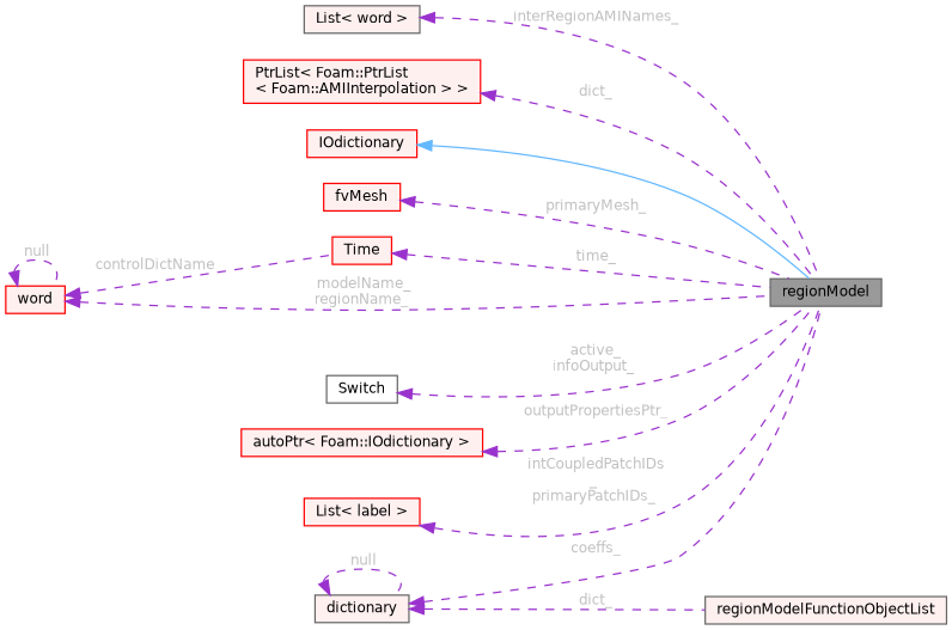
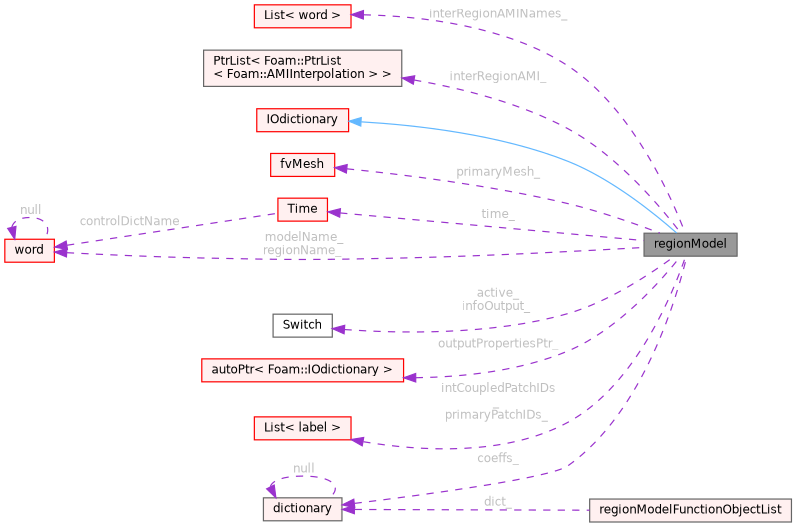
  digraph {
    rankdir=LR
    node [color=red fillcolor="#FFF0F0" fontname=Helvetica fontsize=10 shape=box style=filled]
    edge [color=darkorchid3 dir=back fontname=Helvetica fontsize=10 labelfontname=Helvetica labelfontsize=10 style=dashed fontcolor=grey]
    n1 [color=gray40 fillcolor=grey60 fontcolor=black height=0.2 label=regionModel width=0.4]
    n2 [height=0.2 label=IOdictionary width=0.4]
    n3 [height=0.2 label=fvMesh width=0.4]
    n4 [height=0.2 label=Time width=0.4]
    n5 [height=0.2 label=word width=0.4]
    n6 [color=gray40 fillcolor=white height=0.2 label=Switch width=0.4]
    n7 [color=gray40 height=0.2 label=dictionary width=0.4]
    n8 [color=gray40 height=0.2 label=regionModelFunctionObjectList width=0.4]
    n9 [height=0.2 label="autoPtr\< Foam::IOdictionary \>" width=0.4]
    n10 [height=0.2 label="List\< label \>" width=0.4]
-   n11 [color=gray40 height=0.2 label="List\< word \>" width=0.4]
-   n12 [height=0.2 label="PtrList\< Foam::PtrList\l\< Foam::AMIInterpolation \> \>" width=0.4]
+   n11 [height=0.2 label="List\< word \>" width=0.4]
+   n12 [color=gray40 height=0.2 label="PtrList\< Foam::PtrList\l\< Foam::AMIInterpolation \> \>" width=0.4]
    n2 -> n1 [color=steelblue1 style=solid fontcolor=""]
    n3 -> n1 [label=" primaryMesh_"]
    n4 -> n1 [label=" time_"]
    n5 -> n1 [label=" modelName_\nregionName_"]
    n5 -> n4 [label=" controlDictName"]
    n5 -> n5 [label=" null"]
    n6 -> n1 [label=" active_\ninfoOutput_"]
    n7 -> n1 [label=" coeffs_"]
    n7 -> n7 [label=" null"]
    n7 -> n8 [label=" dict_"]
    n9 -> n1 [label=" outputPropertiesPtr_"]
    n10 -> n1 [label=" intCoupledPatchIDs\l_\nprimaryPatchIDs_"]
    n11 -> n1 [label=" interRegionAMINames_"]
-   n12 -> n1 [label=" dict_"]
+   n12 -> n1 [label=" interRegionAMI_"]
  }
